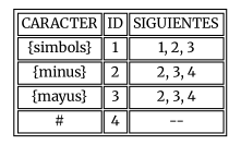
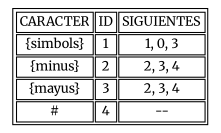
  digraph {
    fontname=Merriweather
-   n1 [fontsize=12 label=<<TABLE BORDER="1"><TR><TD>CARACTER</TD><TD>ID</TD><TD>SIGUIENTES</TD></TR><TR> <TD>{simbols}</TD><TD>1</TD><TD>1, 2, 3</TD> </TR><TR> <TD>{minus}</TD><TD>2</TD><TD>2, 3, 4</TD> </TR><TR> <TD>{mayus}</TD><TD>3</TD><TD>2, 3, 4</TD> </TR><TR> <TD>#</TD><TD>4</TD><TD>--</TD> </TR></TABLE>> shape=plaintext fontname=Merriweather]
+   n1 [fontsize=12 label=<<TABLE BORDER="1"><TR><TD>CARACTER</TD><TD>ID</TD><TD>SIGUIENTES</TD></TR><TR> <TD>{simbols}</TD><TD>1</TD><TD>1, 0, 3</TD> </TR><TR> <TD>{minus}</TD><TD>2</TD><TD>2, 3, 4</TD> </TR><TR> <TD>{mayus}</TD><TD>3</TD><TD>2, 3, 4</TD> </TR><TR> <TD>#</TD><TD>4</TD><TD>--</TD> </TR></TABLE>> shape=plaintext fontname=Merriweather]
  }
